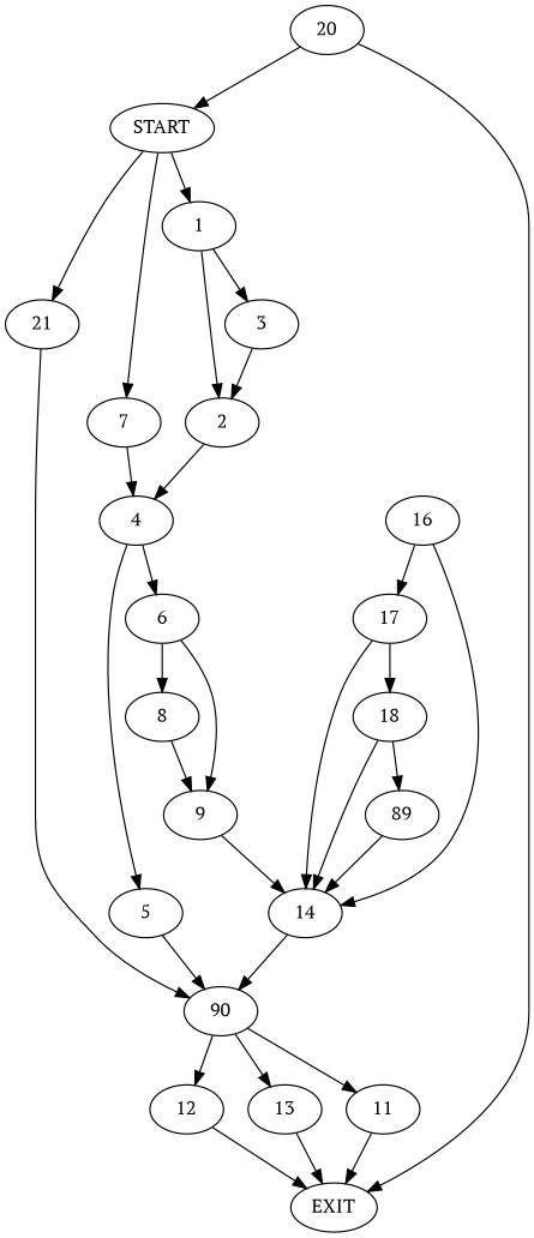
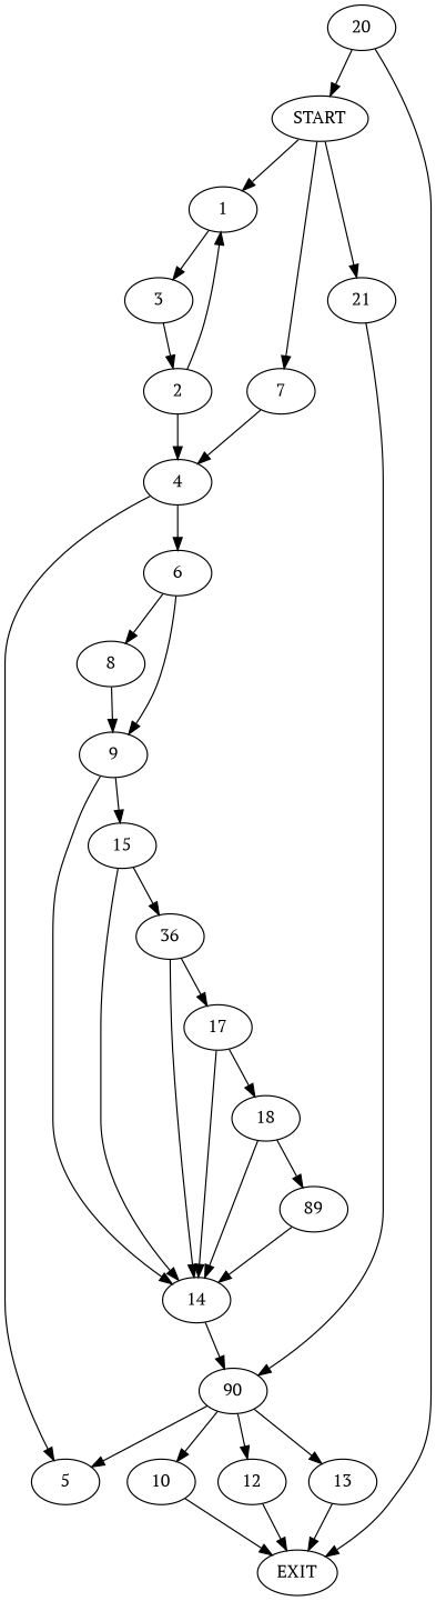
  digraph {
    fontname="PT Serif"
    node [fontname="PT Serif"]
    edge [fontname="PT Serif"]
    n1 [label=START]
    1
    7
    21
    2
    3
    4
    20
    n9 [label=EXIT]
    n10 [label=90]
    5
    6
    8
    9
-   11
+   11 [label=10]
    12
    13
    14
-   16
+   15
+   16 [label=36]
    17
    18
    n23 [label=89]
    n1 -> 1
    n1 -> 7
    n1 -> 21
-   1 -> 2
+   2 -> 1
    1 -> 3
    7 -> 4
    21 -> n10
    2 -> 4
    3 -> 2
    4 -> 5
    4 -> 6
    20 -> n1
    20 -> n9
    n10 -> 11
    n10 -> 12
    n10 -> 13
-   5 -> n10
+   n10 -> 5
    6 -> 8
    6 -> 9
    8 -> 9
    9 -> 14
+   9 -> 15
    11 -> n9
    12 -> n9
    13 -> n9
    14 -> n10
+   15 -> 14
+   15 -> 16
    16 -> 14
    16 -> 17
    17 -> 14
    17 -> 18
    18 -> 14
    18 -> n23
    n23 -> 14
  }
